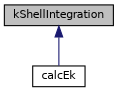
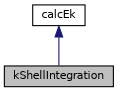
  digraph {
    rankdir=TB
    node [color=black fontname=Helvetica fontsize=10 shape=record]
    n1 [fillcolor=grey75 fontcolor=black height=0.2 label=kShellIntegration style=filled width=0.4]
    n2 [height=0.2 label=calcEk width=0.4]
-   n1 -> n2 [color=midnightblue dir=back fontname=Helvetica fontsize=10 labelfontname=Helvetica labelfontsize=10 style=solid]
+   n2 -> n1 [color=midnightblue dir=back fontname=Helvetica fontsize=10 labelfontname=Helvetica labelfontsize=10 style=solid]
  }
